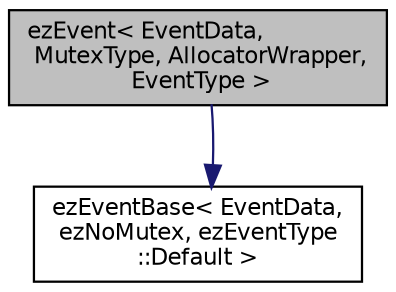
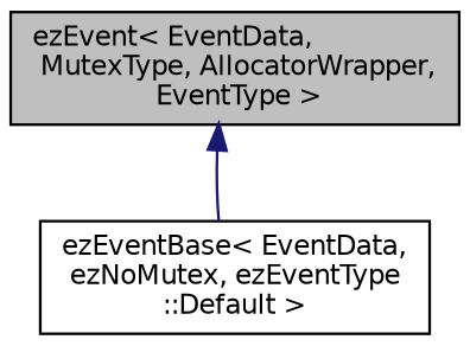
  digraph {
    node [color=black fontname=Helvetica fontsize=10 shape=record style=filled]
    n1 [fillcolor=grey75 fontcolor=black height=0.2 label="ezEvent\< EventData,\l MutexType, AllocatorWrapper,\l EventType \>" width=0.4]
    n2 [fillcolor=white height=0.2 label="ezEventBase\< EventData,\l ezNoMutex, ezEventType\l::Default \>" width=0.4]
-   n2 -> n1 [color=midnightblue dir=back fontname=Helvetica fontsize=10 labelfontname=Helvetica labelfontsize=10 style=solid]
+   n1 -> n2 [color=midnightblue dir=back fontname=Helvetica fontsize=10 labelfontname=Helvetica labelfontsize=10 style=solid]
  }
